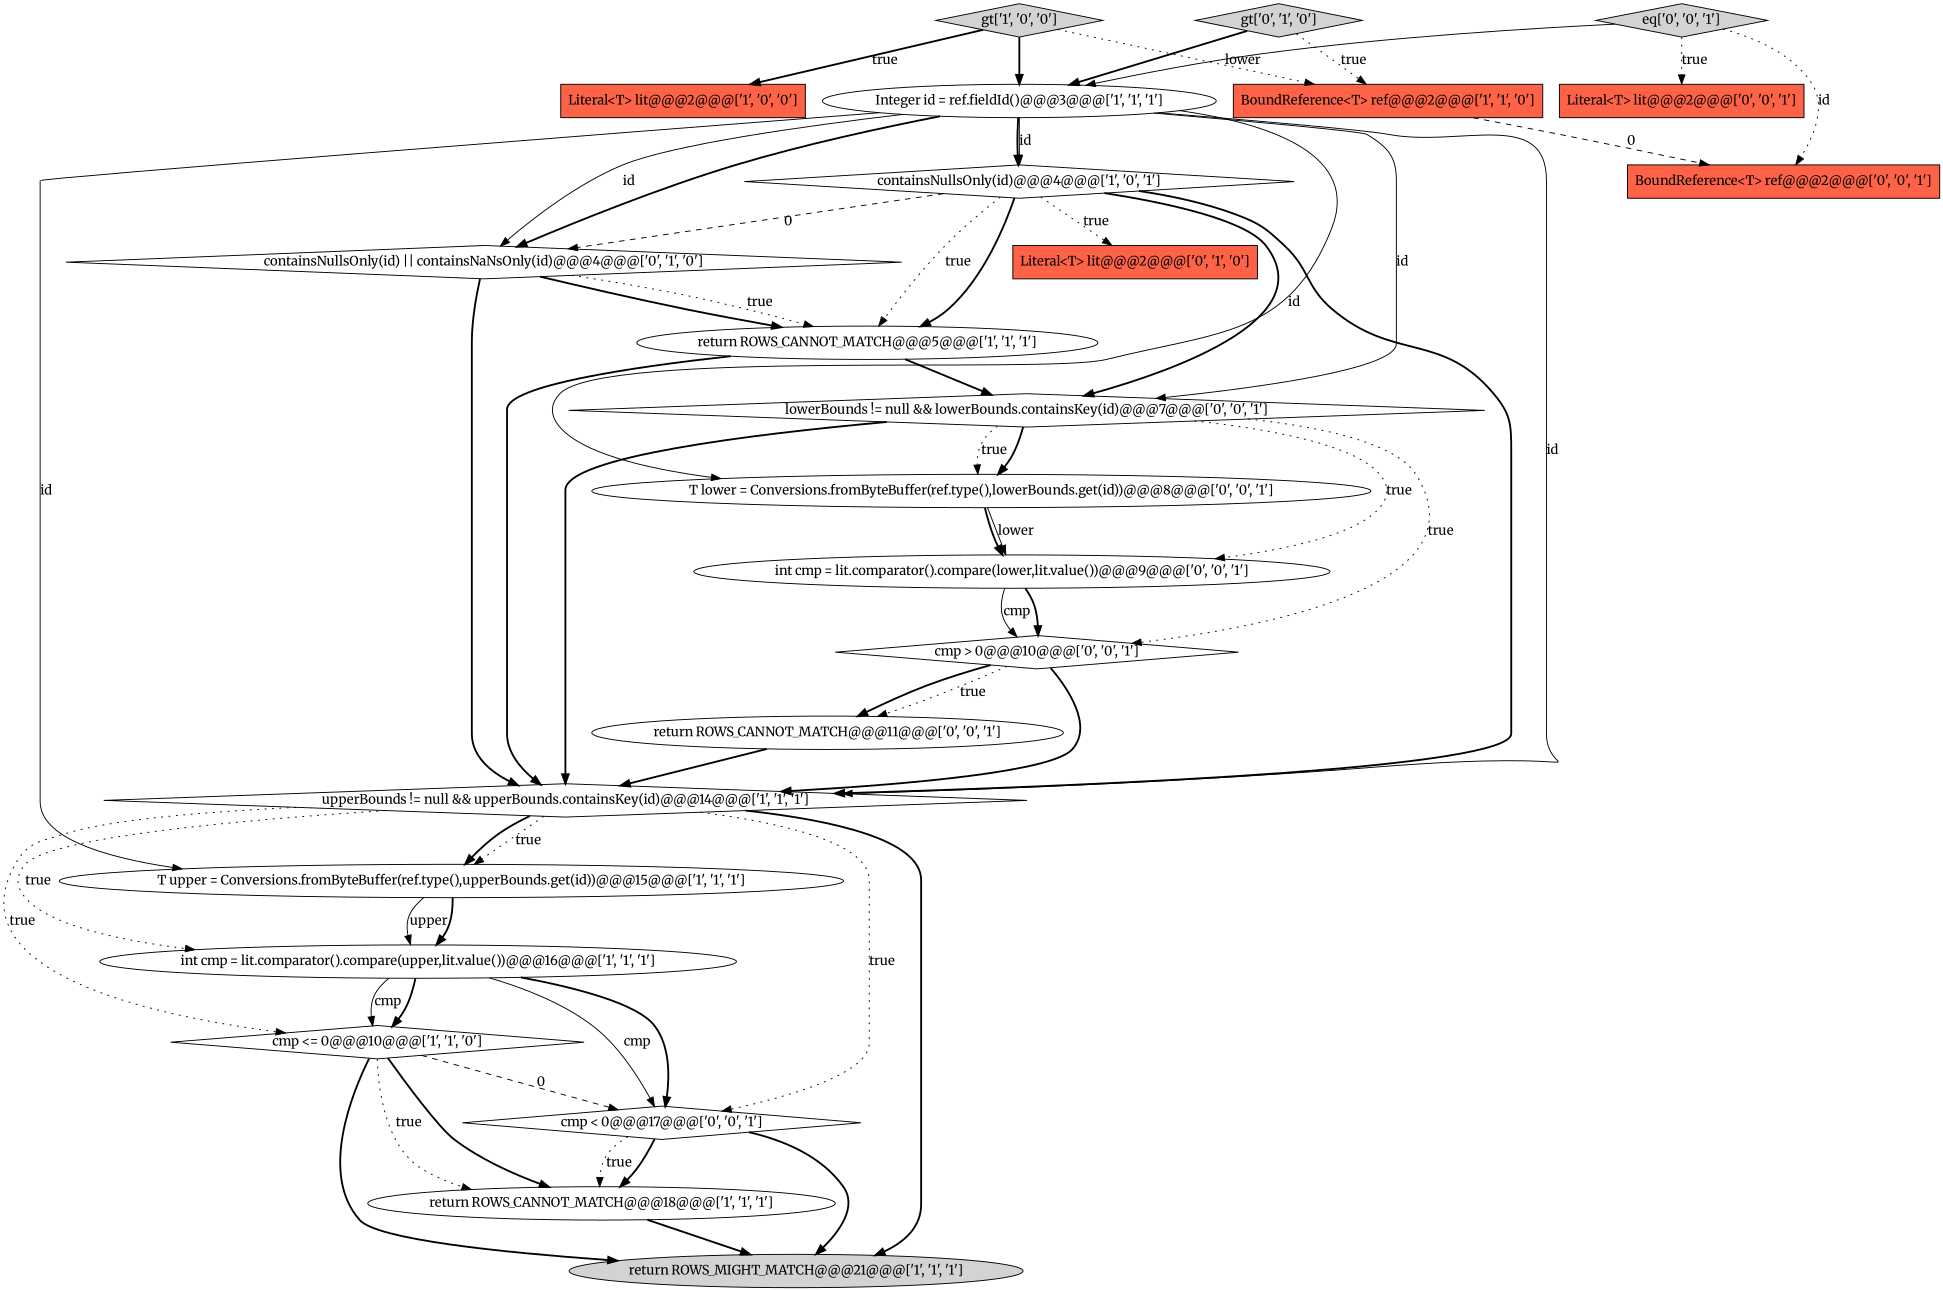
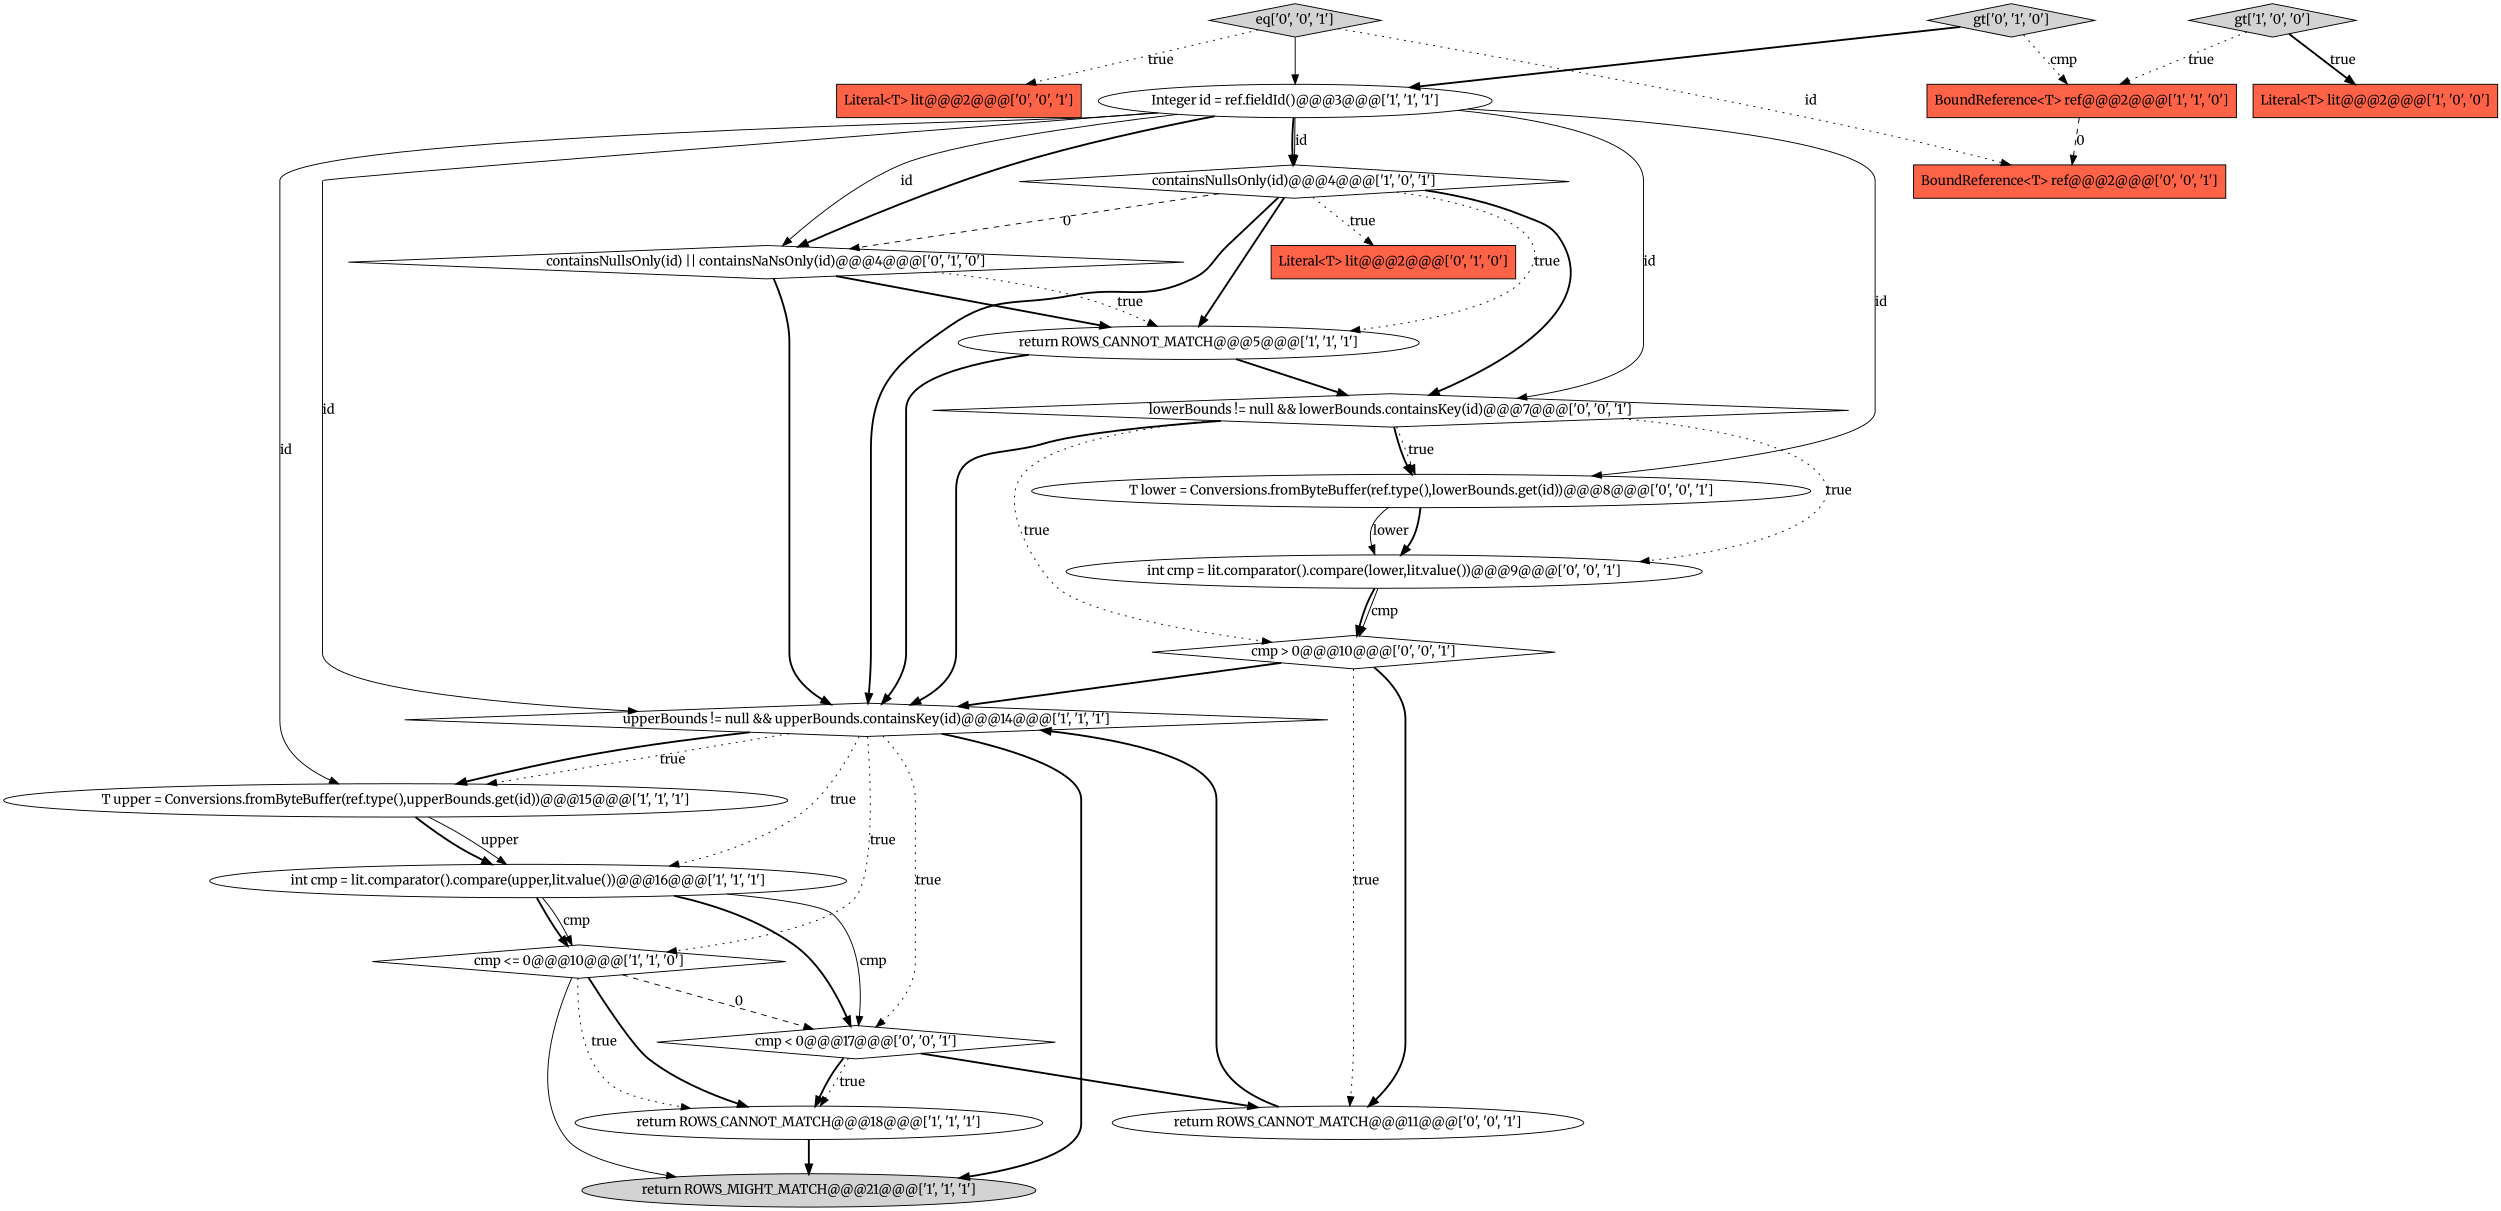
  digraph {
    fontname=Merriweather
    node [fillcolor=white fontname=Merriweather shape=diamond style=filled]
    edge [fontname=Merriweather style=bold]
    n1 [fillcolor=tomato label="Literal<T> lit@@@2@@@['0', '1', '0']" shape=box]
    n2 [label="containsNullsOnly(id)@@@4@@@['1', '0', '1']"]
    n3 [label="return ROWS_CANNOT_MATCH@@@5@@@['1', '1', '1']" shape=ellipse]
    n4 [label="upperBounds != null && upperBounds.containsKey(id)@@@14@@@['1', '1', '1']"]
    n5 [label="containsNullsOnly(id) || containsNaNsOnly(id)@@@4@@@['0', '1', '0']"]
    n6 [label="lowerBounds != null && lowerBounds.containsKey(id)@@@7@@@['0', '0', '1']"]
    n7 [fillcolor=lightgray label="return ROWS_MIGHT_MATCH@@@21@@@['1', '1', '1']" shape=ellipse]
    n8 [label="T upper = Conversions.fromByteBuffer(ref.type(),upperBounds.get(id))@@@15@@@['1', '1', '1']" shape=ellipse]
    n9 [label="int cmp = lit.comparator().compare(upper,lit.value())@@@16@@@['1', '1', '1']" shape=ellipse]
    n10 [label="cmp < 0@@@17@@@['0', '0', '1']"]
    n11 [label="cmp <= 0@@@10@@@['1', '1', '0']"]
    n12 [label="int cmp = lit.comparator().compare(lower,lit.value())@@@9@@@['0', '0', '1']" shape=ellipse]
    n13 [label="cmp > 0@@@10@@@['0', '0', '1']"]
    n14 [label="T lower = Conversions.fromByteBuffer(ref.type(),lowerBounds.get(id))@@@8@@@['0', '0', '1']" shape=ellipse]
    n15 [label="return ROWS_CANNOT_MATCH@@@11@@@['0', '0', '1']" shape=ellipse]
    n16 [fillcolor=lightgray label="gt['1', '0', '0']"]
    n17 [fillcolor=tomato label="Literal<T> lit@@@2@@@['1', '0', '0']" shape=box]
    n18 [label="Integer id = ref.fieldId()@@@3@@@['1', '1', '1']" shape=ellipse]
    n19 [fillcolor=tomato label="BoundReference<T> ref@@@2@@@['1', '1', '0']" shape=box]
    n20 [fillcolor=tomato label="BoundReference<T> ref@@@2@@@['0', '0', '1']" shape=box]
    n21 [label="return ROWS_CANNOT_MATCH@@@18@@@['1', '1', '1']" shape=ellipse]
    n22 [fillcolor=tomato label="Literal<T> lit@@@2@@@['0', '0', '1']" shape=box]
    n23 [fillcolor=lightgray label="eq['0', '0', '1']"]
    n24 [fillcolor=lightgray label="gt['0', '1', '0']"]
    n2 -> n1 [label=true style=dotted]
    n2 -> n3
    n2 -> n3 [label=true style=dotted]
    n2 -> n4
    n2 -> n5 [label=0 style=dashed]
    n2 -> n6
    n3 -> n4
    n3 -> n6
    n4 -> n7
    n4 -> n8 [label=true style=dotted]
    n4 -> n8
    n4 -> n9 [label=true style=dotted]
    n4 -> n10 [label=true style=dotted]
    n4 -> n11 [label=true style=dotted]
    n5 -> n3 [label=true style=dotted]
    n5 -> n3
    n5 -> n4
    n6 -> n4
    n6 -> n12 [label=true style=dotted]
    n6 -> n13 [label=true style=dotted]
    n6 -> n14
    n6 -> n14 [label=true style=dotted]
    n8 -> n9 [label=upper style=solid]
    n8 -> n9
    n9 -> n10 [label=cmp style=solid]
    n9 -> n10
    n9 -> n11
    n9 -> n11 [label=cmp style=solid]
-   n10 -> n7
+   n10 -> n15
    n10 -> n21
    n10 -> n21 [label=true style=dotted]
-   n11 -> n7
+   n11 -> n7 [style=solid]
    n11 -> n10 [label=0 style=dashed]
    n11 -> n21 [label=true style=dotted]
    n11 -> n21
    n12 -> n13
    n12 -> n13 [label=cmp style=solid]
    n13 -> n4
    n13 -> n15 [label=true style=dotted]
    n13 -> n15
    n14 -> n12
    n14 -> n12 [label=lower style=solid]
    n15 -> n4
    n16 -> n17 [label=true]
-   n16 -> n18
-   n16 -> n19 [label=lower style=dotted]
+   n16 -> n19 [label=true style=dotted]
    n18 -> n2
    n18 -> n2 [label=id style=solid]
    n18 -> n4 [label=id style=solid]
    n18 -> n5
    n18 -> n5 [label=id style=solid]
    n18 -> n6 [label=id style=solid]
    n18 -> n8 [label=id style=solid]
    n18 -> n14 [label=id style=solid]
    n19 -> n20 [label=0 style=dashed]
    n21 -> n7
    n23 -> n18 [style=solid]
    n23 -> n20 [label=id style=dotted]
    n23 -> n22 [label=true style=dotted]
    n24 -> n18
-   n24 -> n19 [label=true style=dotted]
+   n24 -> n19 [label=cmp style=dotted]
  }
